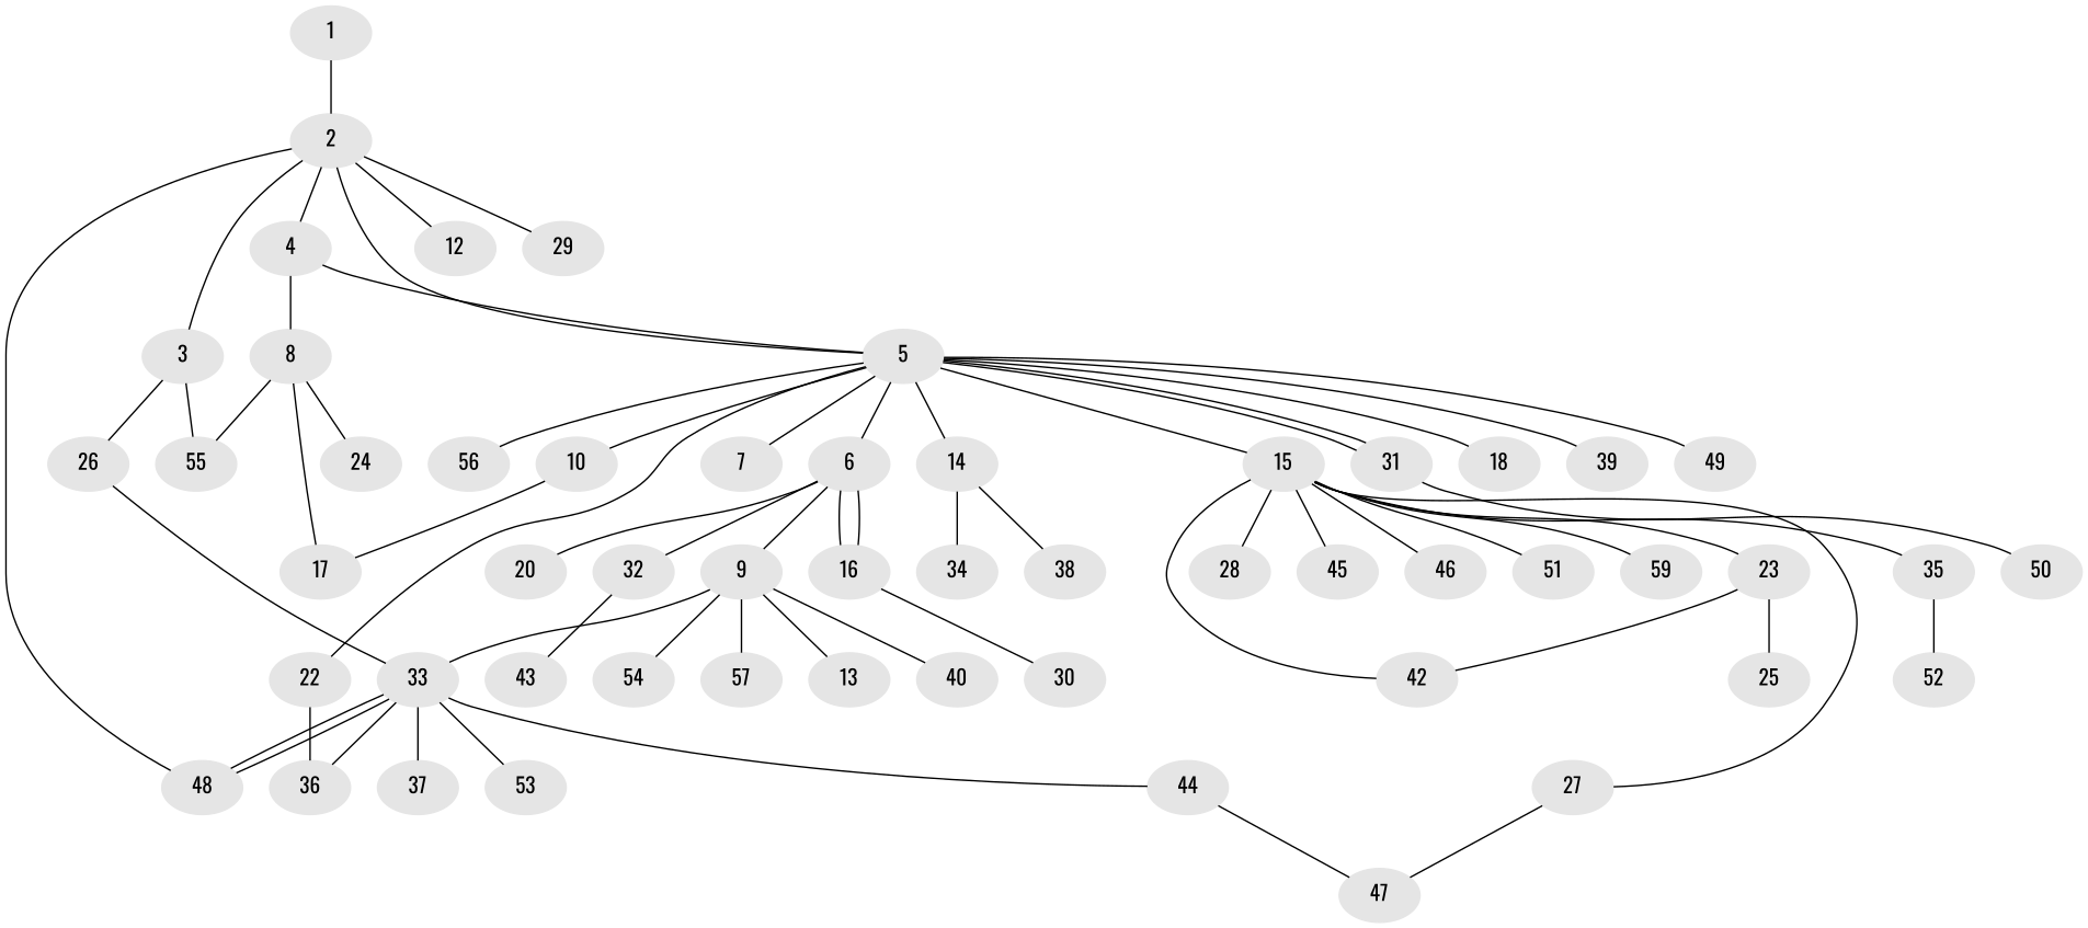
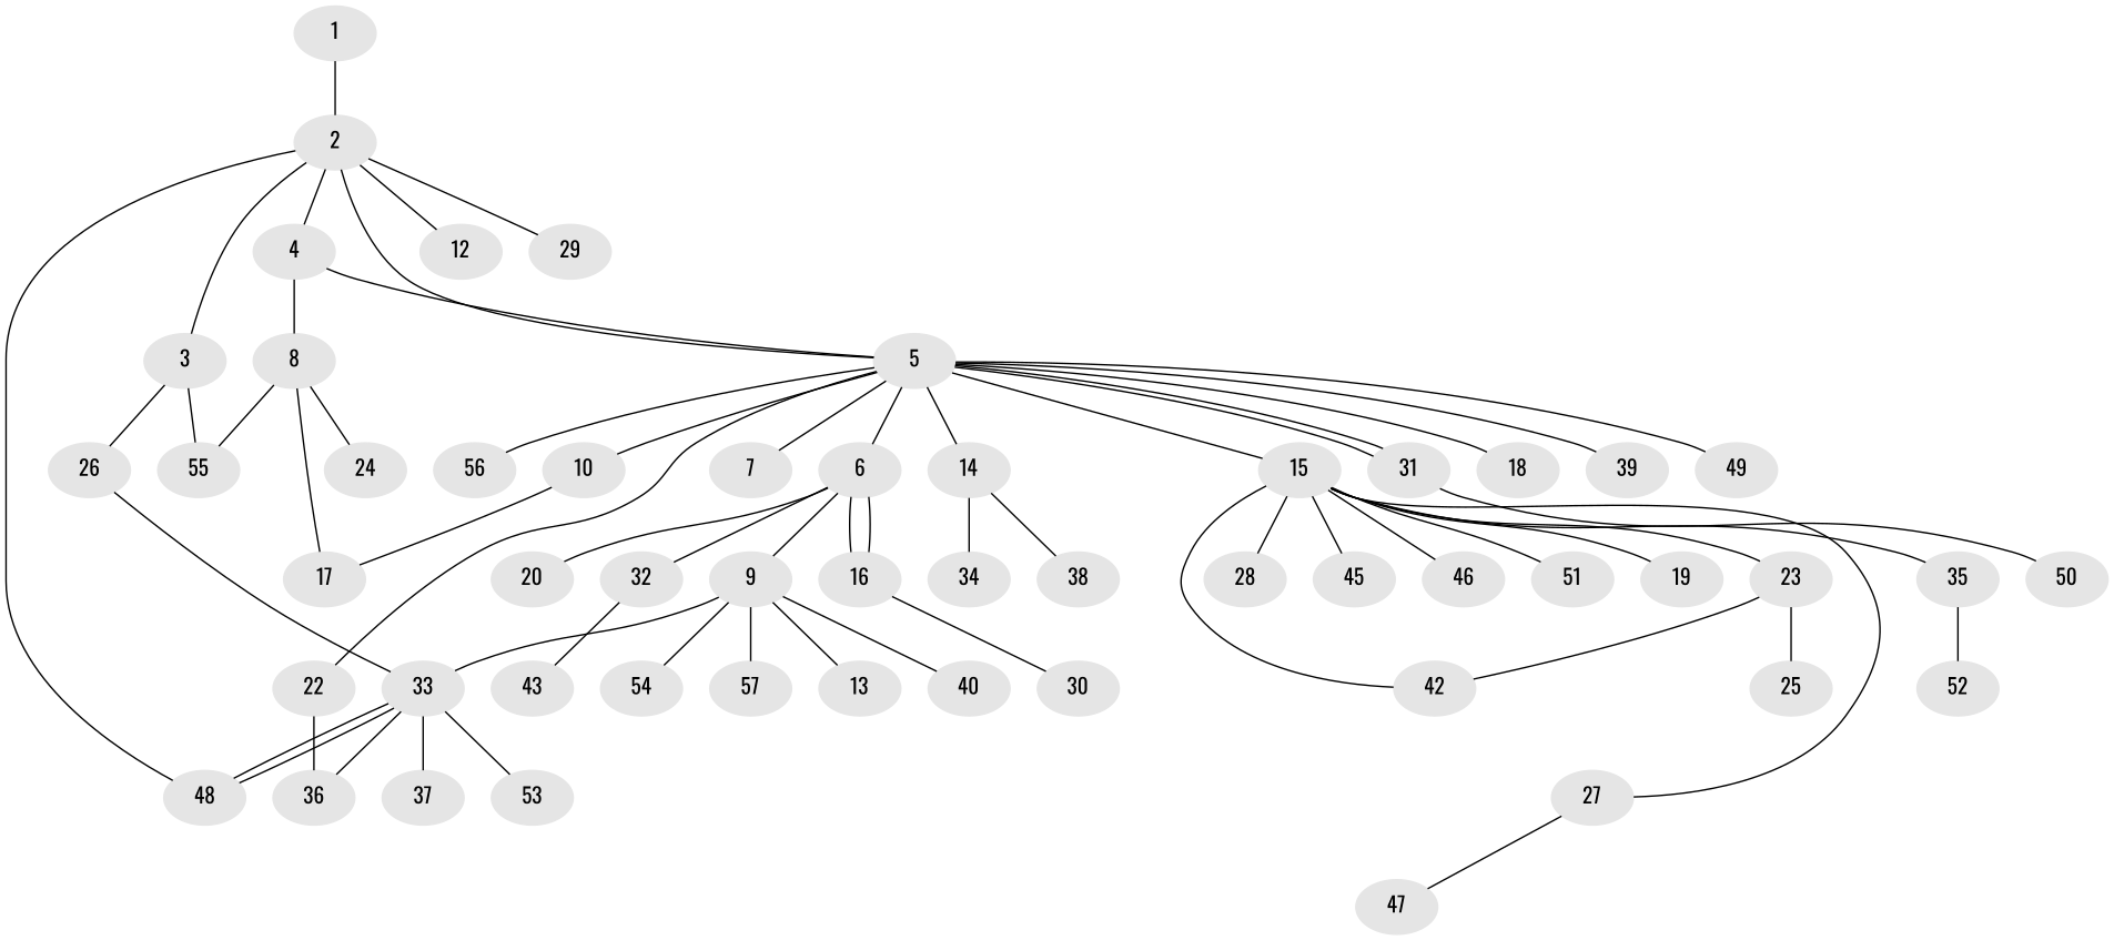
  graph {
    fontname=Oswald
    node [color=gray90 fontname=Oswald style=filled]
    edge [fontname=Oswald]
    1
    2
    3
    4
    5
    12
    29
    48
    26
    55
    8
    6
    7
    10
    14
    15
    18
    22
    31
    39
    49
    56
    33
    9
    16
    20
    32
    17
    24
    34
    38
-   19 [label=59]
+   19
    23
    27
    28
    35
    42
    45
    46
    51
    36
    50
    13
    40
    54
    57
    30
    43
    37
-   44
    53
    25
    47
    52
    1 -- 2
    2 -- 3
    2 -- 4
    2 -- 5
    2 -- 12
    2 -- 29
    2 -- 48
    3 -- 26
    3 -- 55
    4 -- 5
    4 -- 8
    5 -- 6
    5 -- 7
    5 -- 10
    5 -- 14
    5 -- 15
    5 -- 18
    5 -- 22
    5 -- 31
    5 -- 31
    5 -- 39
    5 -- 49
    5 -- 56
    26 -- 33
    8 -- 55
    8 -- 17
    8 -- 24
    6 -- 9
    6 -- 16
    6 -- 16
    6 -- 20
    6 -- 32
    10 -- 17
    14 -- 34
    14 -- 38
    15 -- 19
    15 -- 23
    15 -- 27
    15 -- 28
    15 -- 35
    15 -- 42
    15 -- 45
    15 -- 46
    15 -- 51
    22 -- 36
    31 -- 50
    33 -- 48
    33 -- 48
    33 -- 36
    33 -- 37
-   33 -- 44
    33 -- 53
    9 -- 33
    9 -- 13
    9 -- 40
    9 -- 54
    9 -- 57
    16 -- 30
    32 -- 43
    23 -- 42
    23 -- 25
    27 -- 47
    35 -- 52
-   44 -- 47
  }
